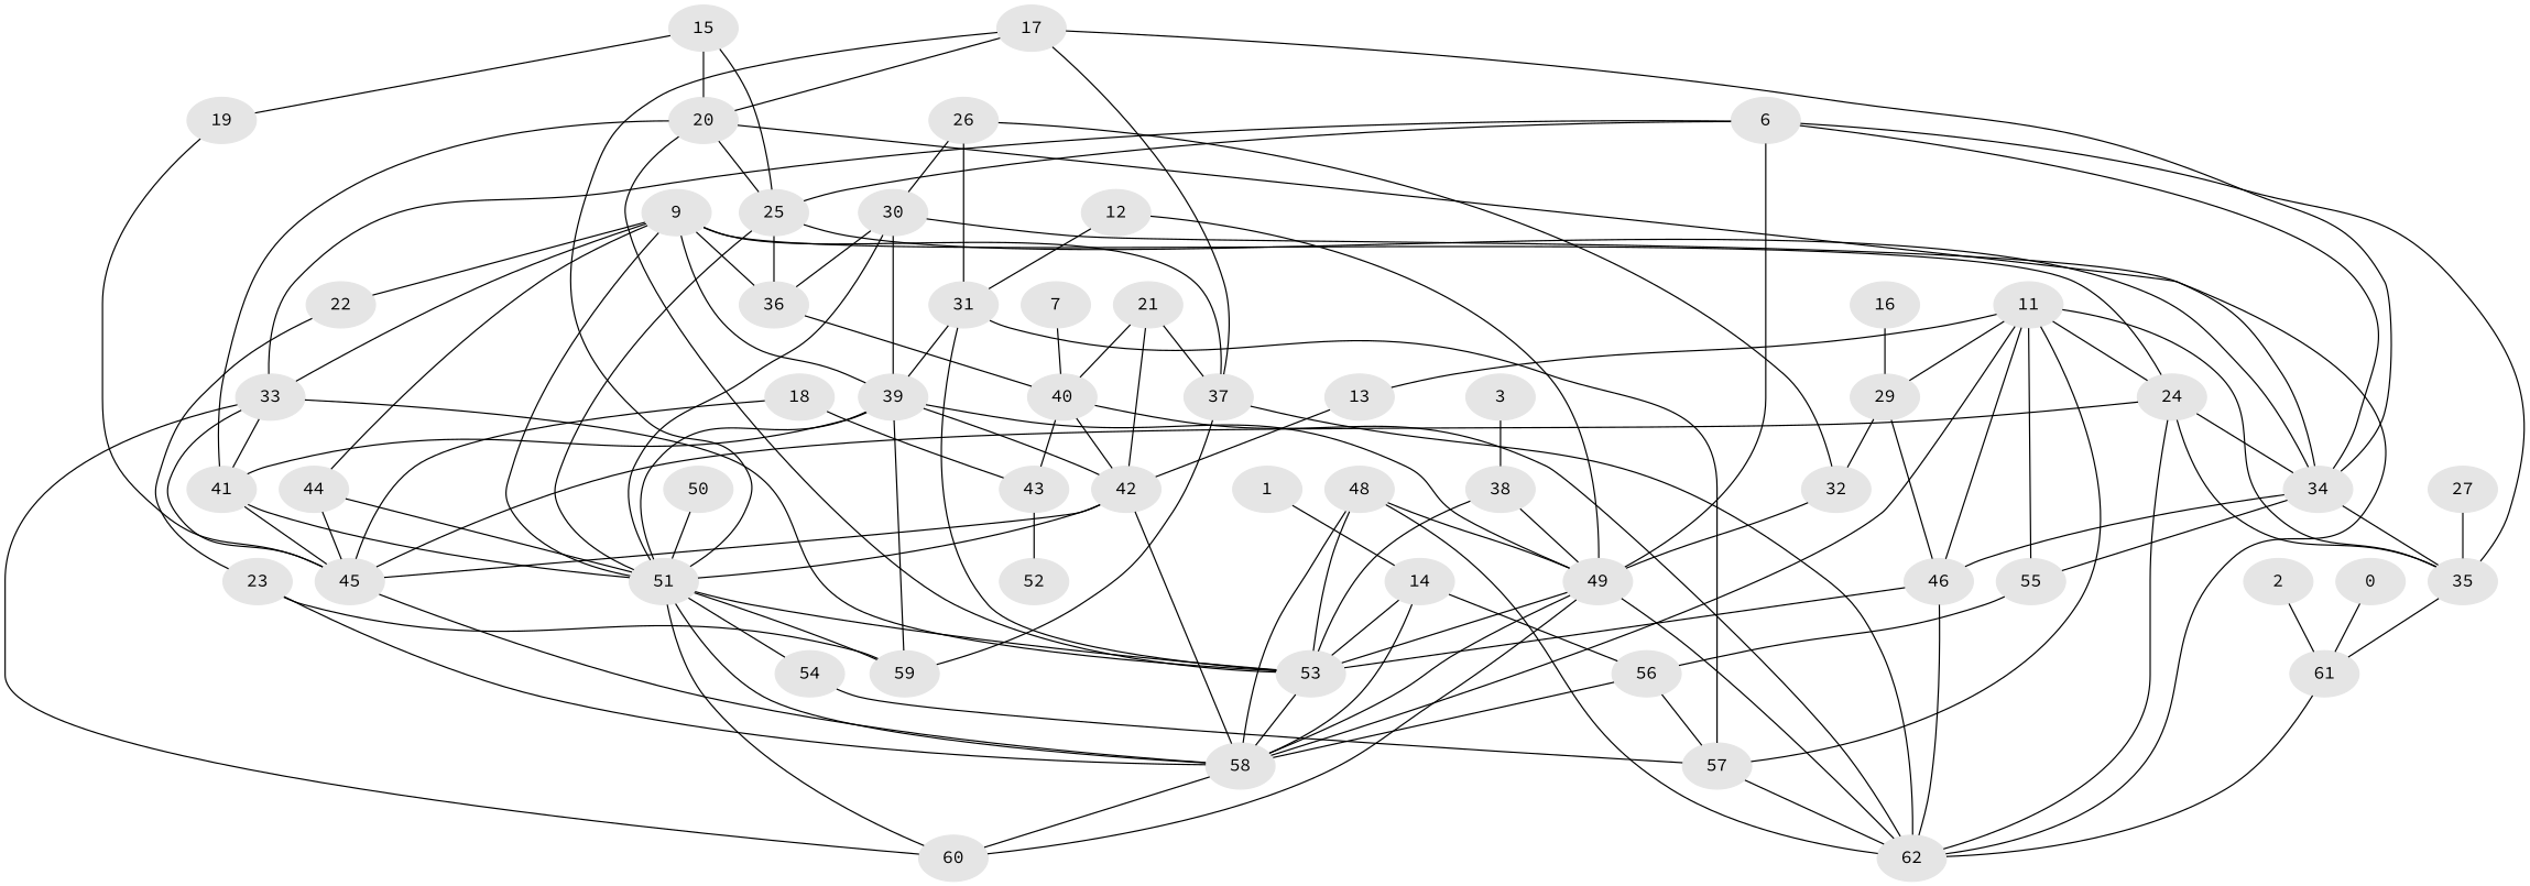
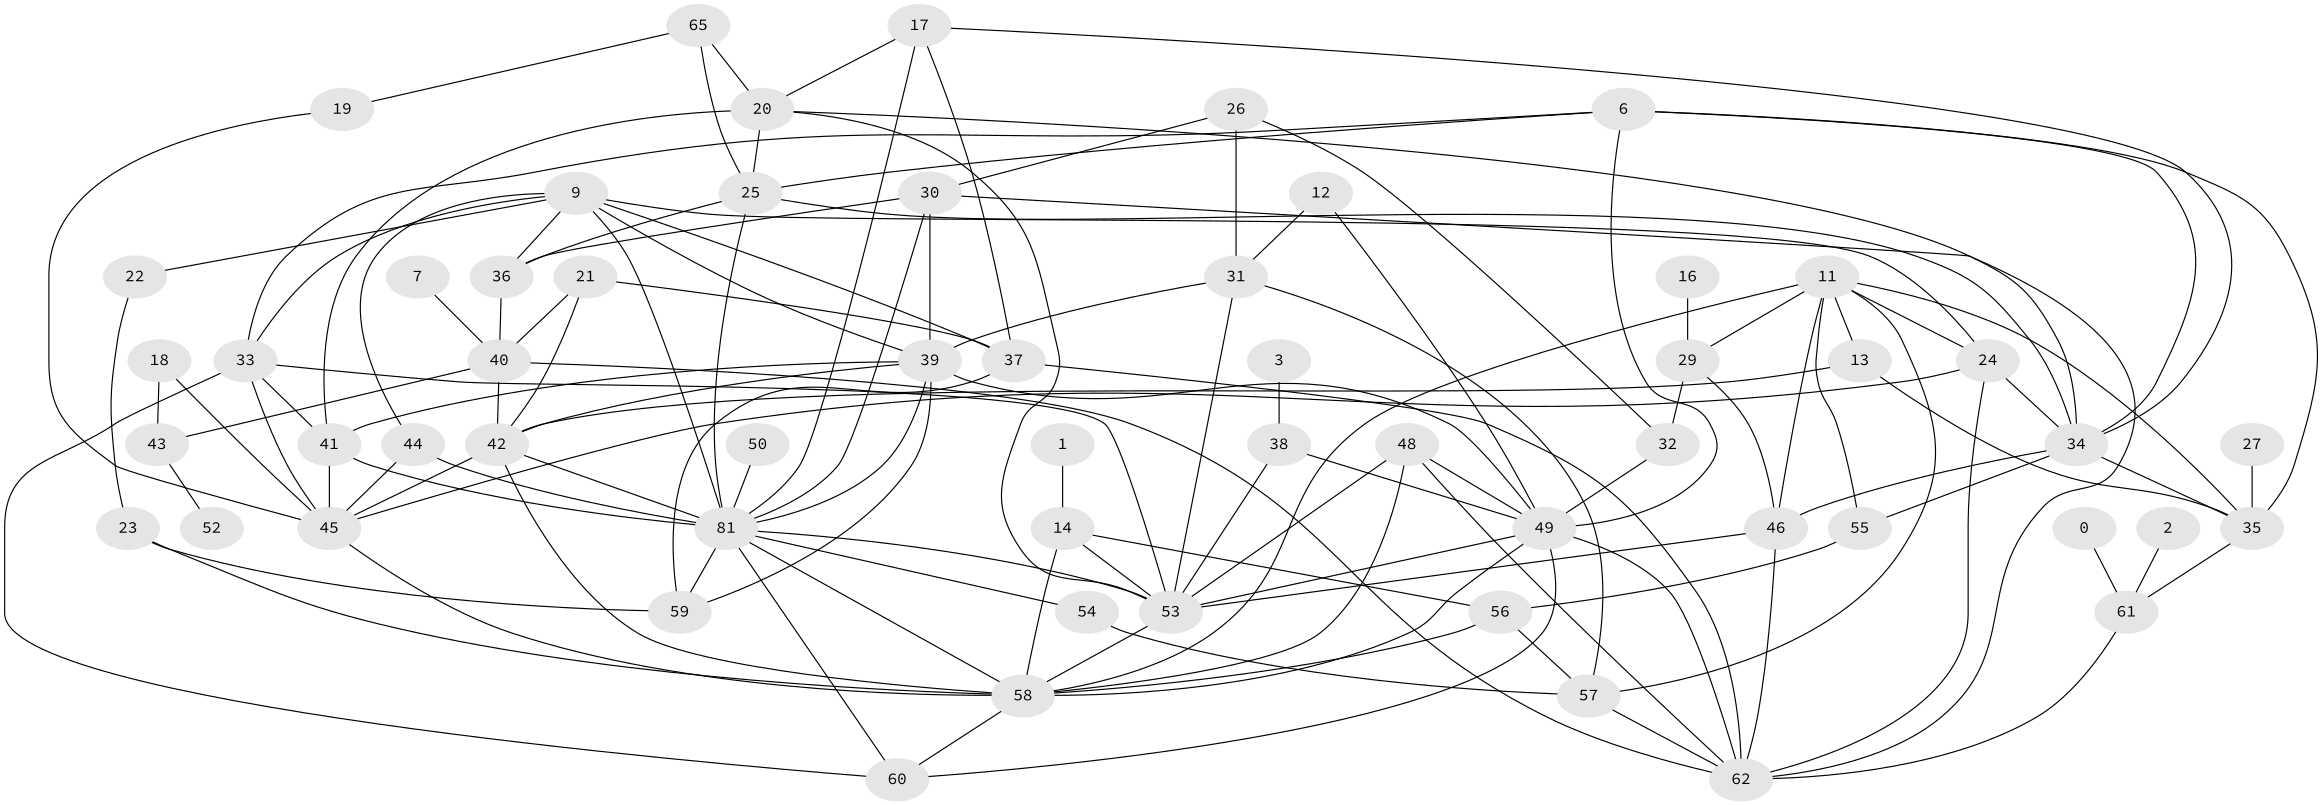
  graph {
    fontname="Source Code Pro"
    node [color=gray90 fontname="Source Code Pro" style=filled]
    edge [fontname="Source Code Pro" weight=1.0]
    1
    14
    58
    53
    56
    2
    61
    62
    3
    38
    49
    n12 [label=0]
    6
    25
    33
    34
    35
    36
-   51
+   51 [label=81]
    45
    41
    60
    46
    55
    7
    40
    42
    43
    9
    22
    24
    37
    39
    44
    23
    59
    54
    11
    13
    29
    57
    32
    12
    31
-   15
+   15 [label=65]
    19
    20
    16
    17
    18
    52
    21
    26
    30
    27
    48
    50
    1 -- 14
    14 -- 58
    14 -- 53
    14 -- 56
    58 -- 60
    53 -- 58
    56 -- 58
    56 -- 57
    2 -- 61
    61 -- 62
    3 -- 38
    38 -- 53
    38 -- 49
    49 -- 58
    49 -- 53
    49 -- 62
    49 -- 60
    n12 -- 61
    6 -- 49
    6 -- 25
    6 -- 33
    6 -- 34
    6 -- 35
    25 -- 34
    25 -- 36
    25 -- 51
    33 -- 53
    33 -- 45
    33 -- 41
    33 -- 60
    34 -- 35
    34 -- 46
    34 -- 55
    35 -- 61
    36 -- 40
    51 -- 58
    51 -- 53
    51 -- 60
    51 -- 59
    51 -- 54
    45 -- 58
    41 -- 51 [weight=2.0]
    41 -- 45 [weight=2.0]
    46 -- 53
    46 -- 62
    55 -- 56
    7 -- 40
    40 -- 62
    40 -- 42
    40 -- 43
    42 -- 58
    42 -- 51
    42 -- 45
    43 -- 52
    9 -- 33
    9 -- 36
    9 -- 51
    9 -- 22
    9 -- 24
    9 -- 37
    9 -- 39
    9 -- 44
    22 -- 23
    24 -- 62
    24 -- 34
    24 -- 45
    37 -- 62
    37 -- 59
    39 -- 49
    39 -- 51
    39 -- 41
    39 -- 42
    39 -- 59
    44 -- 51 [weight=2.0]
    44 -- 45
    23 -- 58
    23 -- 59
    54 -- 57
    11 -- 58
    11 -- 35
    11 -- 46
    11 -- 55
    11 -- 24
    11 -- 13
    11 -- 29
    11 -- 57
-   24 -- 35
+   13 -- 35
    13 -- 42
    29 -- 46
    29 -- 32
    57 -- 62
    32 -- 49
    12 -- 49
    12 -- 31
    31 -- 53
    31 -- 39
    31 -- 57
    15 -- 25
    15 -- 19
    15 -- 20
    19 -- 45
    20 -- 53
    20 -- 25
    20 -- 34
    20 -- 41
    16 -- 29
    17 -- 34
    17 -- 51
    17 -- 37
    17 -- 20
    18 -- 45
    18 -- 43
    21 -- 40
    21 -- 42
    21 -- 37
    26 -- 32
    26 -- 31
    26 -- 30
    30 -- 62
    30 -- 36
    30 -- 51
    30 -- 39
    27 -- 35
    48 -- 58
    48 -- 53
    48 -- 62
    48 -- 49
    50 -- 51
  }
